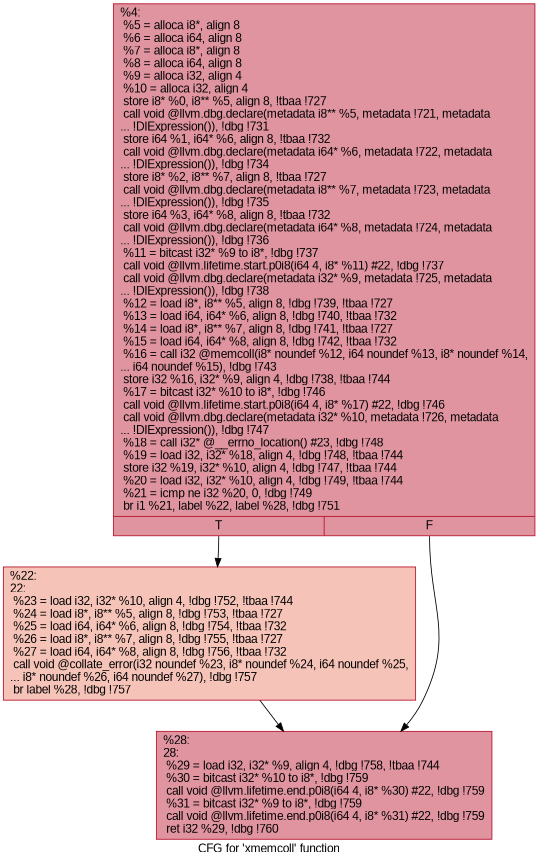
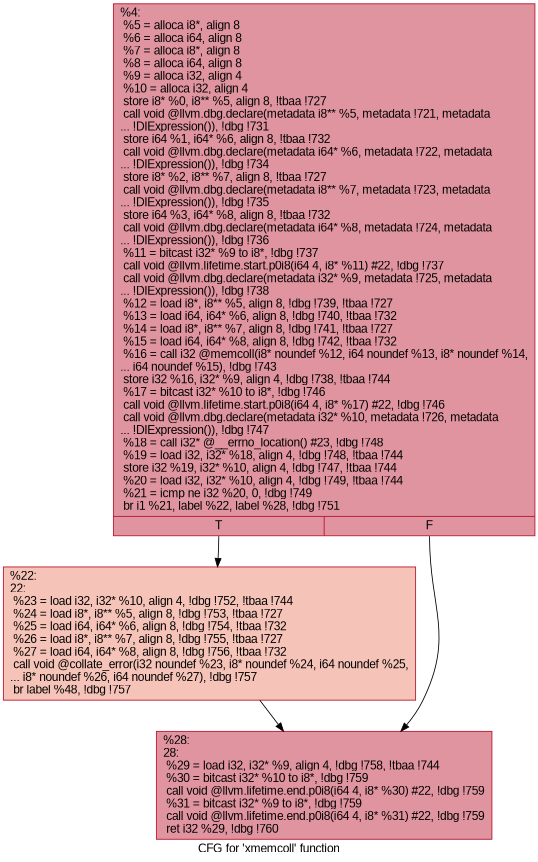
  digraph {
    label="CFG for 'xmemcoll' function"
    fontname="Liberation Sans"
    node [color="#b70d28ff" fillcolor="#b70d2870" shape=record style=filled fontname="Liberation Sans"]
    edge [fontname="Liberation Sans"]
    n1 [label="{%4:\l  %5 = alloca i8*, align 8\l  %6 = alloca i64, align 8\l  %7 = alloca i8*, align 8\l  %8 = alloca i64, align 8\l  %9 = alloca i32, align 4\l  %10 = alloca i32, align 4\l  store i8* %0, i8** %5, align 8, !tbaa !727\l  call void @llvm.dbg.declare(metadata i8** %5, metadata !721, metadata\l... !DIExpression()), !dbg !731\l  store i64 %1, i64* %6, align 8, !tbaa !732\l  call void @llvm.dbg.declare(metadata i64* %6, metadata !722, metadata\l... !DIExpression()), !dbg !734\l  store i8* %2, i8** %7, align 8, !tbaa !727\l  call void @llvm.dbg.declare(metadata i8** %7, metadata !723, metadata\l... !DIExpression()), !dbg !735\l  store i64 %3, i64* %8, align 8, !tbaa !732\l  call void @llvm.dbg.declare(metadata i64* %8, metadata !724, metadata\l... !DIExpression()), !dbg !736\l  %11 = bitcast i32* %9 to i8*, !dbg !737\l  call void @llvm.lifetime.start.p0i8(i64 4, i8* %11) #22, !dbg !737\l  call void @llvm.dbg.declare(metadata i32* %9, metadata !725, metadata\l... !DIExpression()), !dbg !738\l  %12 = load i8*, i8** %5, align 8, !dbg !739, !tbaa !727\l  %13 = load i64, i64* %6, align 8, !dbg !740, !tbaa !732\l  %14 = load i8*, i8** %7, align 8, !dbg !741, !tbaa !727\l  %15 = load i64, i64* %8, align 8, !dbg !742, !tbaa !732\l  %16 = call i32 @memcoll(i8* noundef %12, i64 noundef %13, i8* noundef %14,\l... i64 noundef %15), !dbg !743\l  store i32 %16, i32* %9, align 4, !dbg !738, !tbaa !744\l  %17 = bitcast i32* %10 to i8*, !dbg !746\l  call void @llvm.lifetime.start.p0i8(i64 4, i8* %17) #22, !dbg !746\l  call void @llvm.dbg.declare(metadata i32* %10, metadata !726, metadata\l... !DIExpression()), !dbg !747\l  %18 = call i32* @__errno_location() #23, !dbg !748\l  %19 = load i32, i32* %18, align 4, !dbg !748, !tbaa !744\l  store i32 %19, i32* %10, align 4, !dbg !747, !tbaa !744\l  %20 = load i32, i32* %10, align 4, !dbg !749, !tbaa !744\l  %21 = icmp ne i32 %20, 0, !dbg !749\l  br i1 %21, label %22, label %28, !dbg !751\l|{<s0>T|<s1>F}}"]
-   n2 [fillcolor="#e8765c70" label="{%22:\l22:                                               \l  %23 = load i32, i32* %10, align 4, !dbg !752, !tbaa !744\l  %24 = load i8*, i8** %5, align 8, !dbg !753, !tbaa !727\l  %25 = load i64, i64* %6, align 8, !dbg !754, !tbaa !732\l  %26 = load i8*, i8** %7, align 8, !dbg !755, !tbaa !727\l  %27 = load i64, i64* %8, align 8, !dbg !756, !tbaa !732\l  call void @collate_error(i32 noundef %23, i8* noundef %24, i64 noundef %25,\l... i8* noundef %26, i64 noundef %27), !dbg !757\l  br label %28, !dbg !757\l}"]
+   n2 [fillcolor="#e8765c70" label="{%22:\l22:                                               \l  %23 = load i32, i32* %10, align 4, !dbg !752, !tbaa !744\l  %24 = load i8*, i8** %5, align 8, !dbg !753, !tbaa !727\l  %25 = load i64, i64* %6, align 8, !dbg !754, !tbaa !732\l  %26 = load i8*, i8** %7, align 8, !dbg !755, !tbaa !727\l  %27 = load i64, i64* %8, align 8, !dbg !756, !tbaa !732\l  call void @collate_error(i32 noundef %23, i8* noundef %24, i64 noundef %25,\l... i8* noundef %26, i64 noundef %27), !dbg !757\l  br label %48, !dbg !757\l}"]
    n3 [label="{%28:\l28:                                               \l  %29 = load i32, i32* %9, align 4, !dbg !758, !tbaa !744\l  %30 = bitcast i32* %10 to i8*, !dbg !759\l  call void @llvm.lifetime.end.p0i8(i64 4, i8* %30) #22, !dbg !759\l  %31 = bitcast i32* %9 to i8*, !dbg !759\l  call void @llvm.lifetime.end.p0i8(i64 4, i8* %31) #22, !dbg !759\l  ret i32 %29, !dbg !760\l}"]
    n1 -> n2 [tailport=s0]
    n1 -> n3 [tailport=s1]
    n2 -> n3
  }
